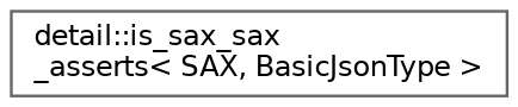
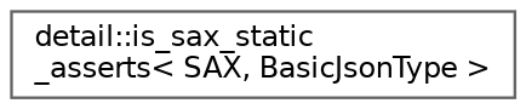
  digraph {
    rankdir=LR
-   n1 [color=grey40 fillcolor=white fontname=Helvetica fontsize=10 height=0.2 label="detail::is_sax_sax\l_asserts\< SAX, BasicJsonType \>" shape=box style=filled width=0.4]
+   n1 [color=grey40 fillcolor=white fontname=Helvetica fontsize=10 height=0.2 label="detail::is_sax_static\l_asserts\< SAX, BasicJsonType \>" shape=box style=filled width=0.4]
  }
